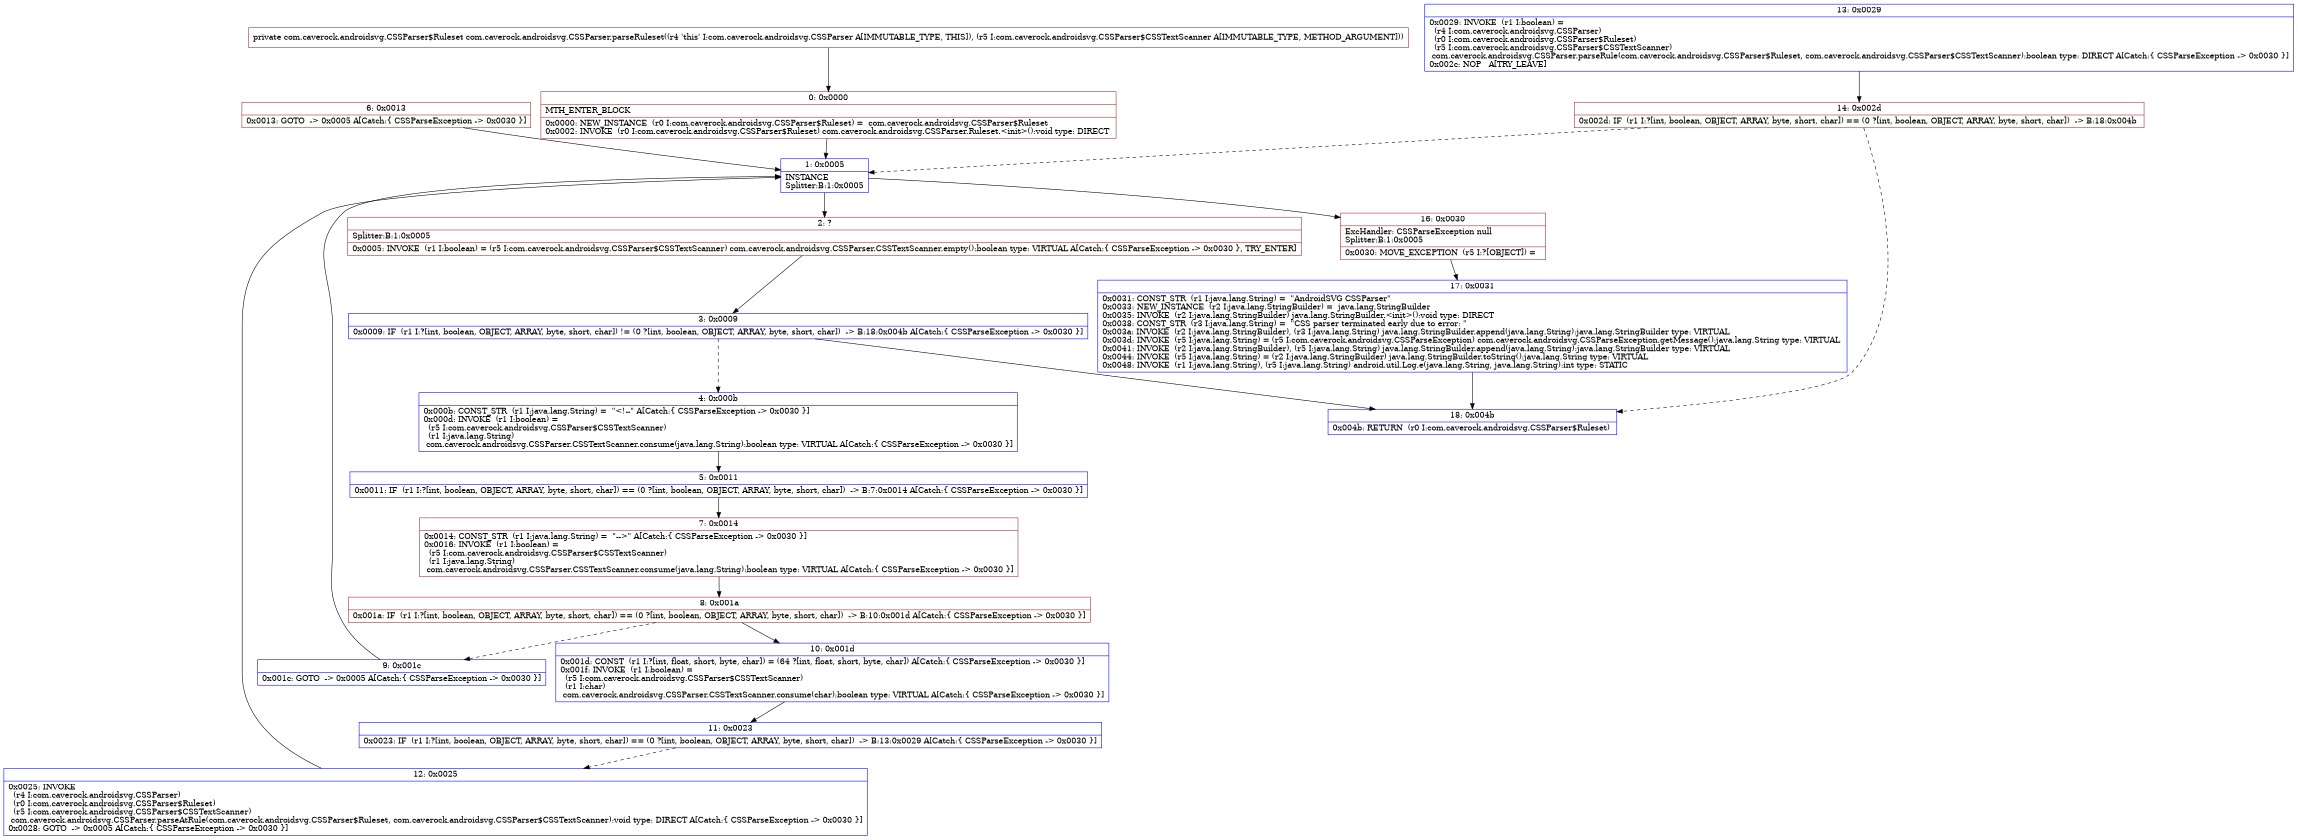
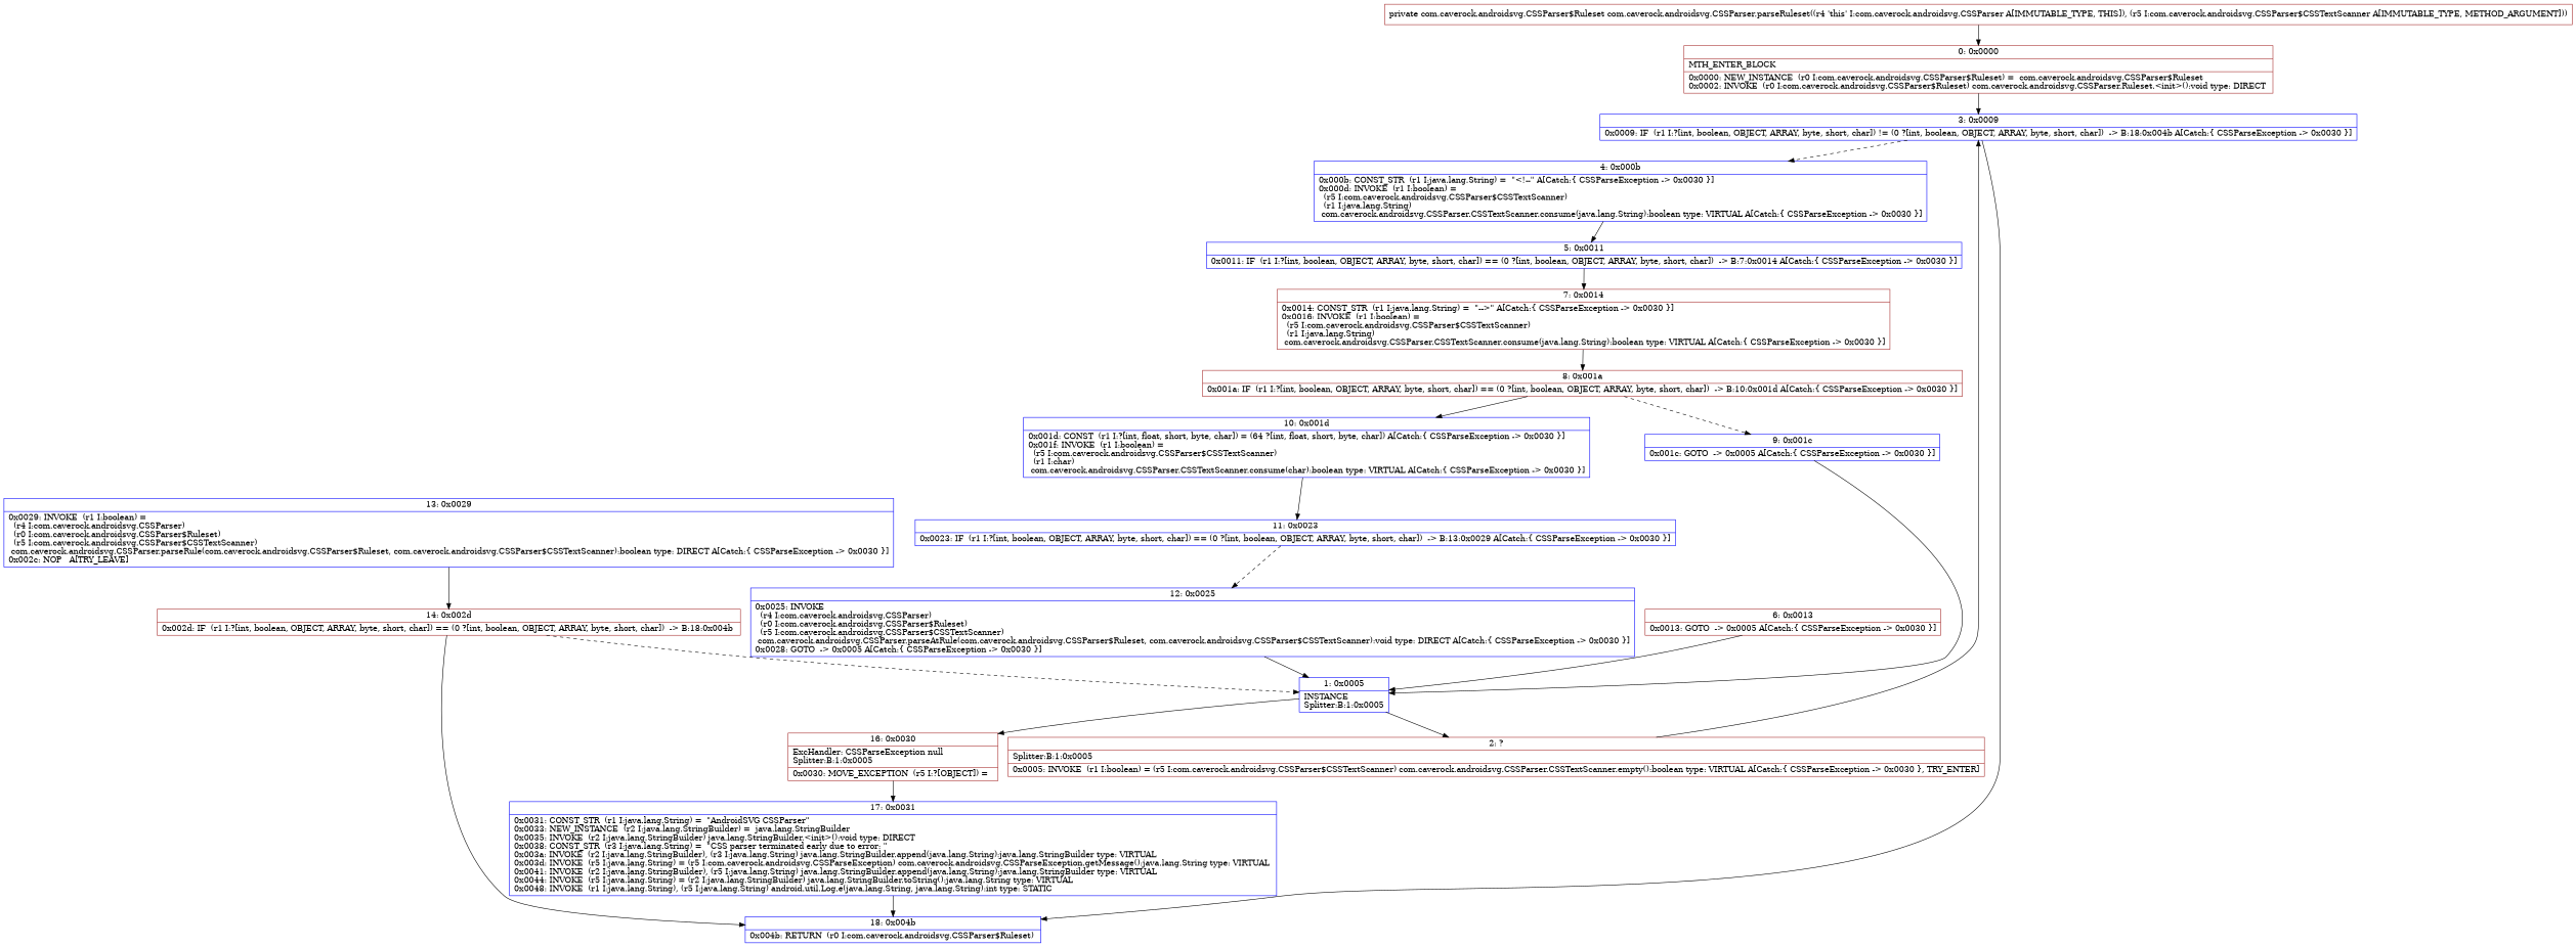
  digraph {
    node [color=blue shape=record]
    n1 [color=brown label="{0\:\ 0x0000|MTH_ENTER_BLOCK\l|0x0000: NEW_INSTANCE  (r0 I:com.caverock.androidsvg.CSSParser$Ruleset) =  com.caverock.androidsvg.CSSParser$Ruleset \l0x0002: INVOKE  (r0 I:com.caverock.androidsvg.CSSParser$Ruleset) com.caverock.androidsvg.CSSParser.Ruleset.\<init\>():void type: DIRECT \l}"]
    n2 [label="{1\:\ 0x0005|INSTANCE\lSplitter:B:1:0x0005\l}"]
    n3 [color=brown label="{2\:\ ?|Splitter:B:1:0x0005\l|0x0005: INVOKE  (r1 I:boolean) = (r5 I:com.caverock.androidsvg.CSSParser$CSSTextScanner) com.caverock.androidsvg.CSSParser.CSSTextScanner.empty():boolean type: VIRTUAL A[Catch:\{ CSSParseException \-\> 0x0030 \}, TRY_ENTER]\l}"]
    n4 [color=brown label="{16\:\ 0x0030|ExcHandler: CSSParseException null\lSplitter:B:1:0x0005\l|0x0030: MOVE_EXCEPTION  (r5 I:?[OBJECT]) =  \l}"]
    n5 [label="{3\:\ 0x0009|0x0009: IF  (r1 I:?[int, boolean, OBJECT, ARRAY, byte, short, char]) != (0 ?[int, boolean, OBJECT, ARRAY, byte, short, char])  \-\> B:18:0x004b A[Catch:\{ CSSParseException \-\> 0x0030 \}]\l}"]
    n6 [label="{17\:\ 0x0031|0x0031: CONST_STR  (r1 I:java.lang.String) =  \"AndroidSVG CSSParser\" \l0x0033: NEW_INSTANCE  (r2 I:java.lang.StringBuilder) =  java.lang.StringBuilder \l0x0035: INVOKE  (r2 I:java.lang.StringBuilder) java.lang.StringBuilder.\<init\>():void type: DIRECT \l0x0038: CONST_STR  (r3 I:java.lang.String) =  \"CSS parser terminated early due to error: \" \l0x003a: INVOKE  (r2 I:java.lang.StringBuilder), (r3 I:java.lang.String) java.lang.StringBuilder.append(java.lang.String):java.lang.StringBuilder type: VIRTUAL \l0x003d: INVOKE  (r5 I:java.lang.String) = (r5 I:com.caverock.androidsvg.CSSParseException) com.caverock.androidsvg.CSSParseException.getMessage():java.lang.String type: VIRTUAL \l0x0041: INVOKE  (r2 I:java.lang.StringBuilder), (r5 I:java.lang.String) java.lang.StringBuilder.append(java.lang.String):java.lang.StringBuilder type: VIRTUAL \l0x0044: INVOKE  (r5 I:java.lang.String) = (r2 I:java.lang.StringBuilder) java.lang.StringBuilder.toString():java.lang.String type: VIRTUAL \l0x0048: INVOKE  (r1 I:java.lang.String), (r5 I:java.lang.String) android.util.Log.e(java.lang.String, java.lang.String):int type: STATIC \l}"]
    n7 [label="{4\:\ 0x000b|0x000b: CONST_STR  (r1 I:java.lang.String) =  \"\<!\-\-\" A[Catch:\{ CSSParseException \-\> 0x0030 \}]\l0x000d: INVOKE  (r1 I:boolean) = \l  (r5 I:com.caverock.androidsvg.CSSParser$CSSTextScanner)\l  (r1 I:java.lang.String)\l com.caverock.androidsvg.CSSParser.CSSTextScanner.consume(java.lang.String):boolean type: VIRTUAL A[Catch:\{ CSSParseException \-\> 0x0030 \}]\l}"]
    n8 [label="{18\:\ 0x004b|0x004b: RETURN  (r0 I:com.caverock.androidsvg.CSSParser$Ruleset) \l}"]
    n9 [label="{5\:\ 0x0011|0x0011: IF  (r1 I:?[int, boolean, OBJECT, ARRAY, byte, short, char]) == (0 ?[int, boolean, OBJECT, ARRAY, byte, short, char])  \-\> B:7:0x0014 A[Catch:\{ CSSParseException \-\> 0x0030 \}]\l}"]
    n10 [color=brown label="{7\:\ 0x0014|0x0014: CONST_STR  (r1 I:java.lang.String) =  \"\-\-\>\" A[Catch:\{ CSSParseException \-\> 0x0030 \}]\l0x0016: INVOKE  (r1 I:boolean) = \l  (r5 I:com.caverock.androidsvg.CSSParser$CSSTextScanner)\l  (r1 I:java.lang.String)\l com.caverock.androidsvg.CSSParser.CSSTextScanner.consume(java.lang.String):boolean type: VIRTUAL A[Catch:\{ CSSParseException \-\> 0x0030 \}]\l}"]
    n11 [color=brown label="{6\:\ 0x0013|0x0013: GOTO  \-\> 0x0005 A[Catch:\{ CSSParseException \-\> 0x0030 \}]\l}"]
    n12 [color=brown label="{8\:\ 0x001a|0x001a: IF  (r1 I:?[int, boolean, OBJECT, ARRAY, byte, short, char]) == (0 ?[int, boolean, OBJECT, ARRAY, byte, short, char])  \-\> B:10:0x001d A[Catch:\{ CSSParseException \-\> 0x0030 \}]\l}"]
    n13 [label="{9\:\ 0x001c|0x001c: GOTO  \-\> 0x0005 A[Catch:\{ CSSParseException \-\> 0x0030 \}]\l}"]
    n14 [label="{10\:\ 0x001d|0x001d: CONST  (r1 I:?[int, float, short, byte, char]) = (64 ?[int, float, short, byte, char]) A[Catch:\{ CSSParseException \-\> 0x0030 \}]\l0x001f: INVOKE  (r1 I:boolean) = \l  (r5 I:com.caverock.androidsvg.CSSParser$CSSTextScanner)\l  (r1 I:char)\l com.caverock.androidsvg.CSSParser.CSSTextScanner.consume(char):boolean type: VIRTUAL A[Catch:\{ CSSParseException \-\> 0x0030 \}]\l}"]
    n15 [label="{11\:\ 0x0023|0x0023: IF  (r1 I:?[int, boolean, OBJECT, ARRAY, byte, short, char]) == (0 ?[int, boolean, OBJECT, ARRAY, byte, short, char])  \-\> B:13:0x0029 A[Catch:\{ CSSParseException \-\> 0x0030 \}]\l}"]
    n16 [label="{12\:\ 0x0025|0x0025: INVOKE  \l  (r4 I:com.caverock.androidsvg.CSSParser)\l  (r0 I:com.caverock.androidsvg.CSSParser$Ruleset)\l  (r5 I:com.caverock.androidsvg.CSSParser$CSSTextScanner)\l com.caverock.androidsvg.CSSParser.parseAtRule(com.caverock.androidsvg.CSSParser$Ruleset, com.caverock.androidsvg.CSSParser$CSSTextScanner):void type: DIRECT A[Catch:\{ CSSParseException \-\> 0x0030 \}]\l0x0028: GOTO  \-\> 0x0005 A[Catch:\{ CSSParseException \-\> 0x0030 \}]\l}"]
    n17 [label="{13\:\ 0x0029|0x0029: INVOKE  (r1 I:boolean) = \l  (r4 I:com.caverock.androidsvg.CSSParser)\l  (r0 I:com.caverock.androidsvg.CSSParser$Ruleset)\l  (r5 I:com.caverock.androidsvg.CSSParser$CSSTextScanner)\l com.caverock.androidsvg.CSSParser.parseRule(com.caverock.androidsvg.CSSParser$Ruleset, com.caverock.androidsvg.CSSParser$CSSTextScanner):boolean type: DIRECT A[Catch:\{ CSSParseException \-\> 0x0030 \}]\l0x002c: NOP   A[TRY_LEAVE]\l}"]
    n18 [color=brown label="{14\:\ 0x002d|0x002d: IF  (r1 I:?[int, boolean, OBJECT, ARRAY, byte, short, char]) == (0 ?[int, boolean, OBJECT, ARRAY, byte, short, char])  \-\> B:18:0x004b \l}"]
    n19 [color=brown label="{private com.caverock.androidsvg.CSSParser$Ruleset com.caverock.androidsvg.CSSParser.parseRuleset((r4 'this' I:com.caverock.androidsvg.CSSParser A[IMMUTABLE_TYPE, THIS]), (r5 I:com.caverock.androidsvg.CSSParser$CSSTextScanner A[IMMUTABLE_TYPE, METHOD_ARGUMENT])) }"]
-   n1 -> n2
+   n1 -> n5
    n2 -> n3
    n2 -> n4
    n3 -> n5
    n4 -> n6
    n5 -> n7 [style=dashed]
    n5 -> n8
    n6 -> n8
    n7 -> n9
    n9 -> n10
    n10 -> n12
    n11 -> n2
    n12 -> n13 [style=dashed]
    n12 -> n14
    n13 -> n2
    n14 -> n15
    n15 -> n16 [style=dashed]
    n16 -> n2
    n17 -> n18
    n18 -> n2 [style=dashed]
-   n18 -> n8 [style=dashed]
+   n18 -> n8
    n19 -> n1
  }
